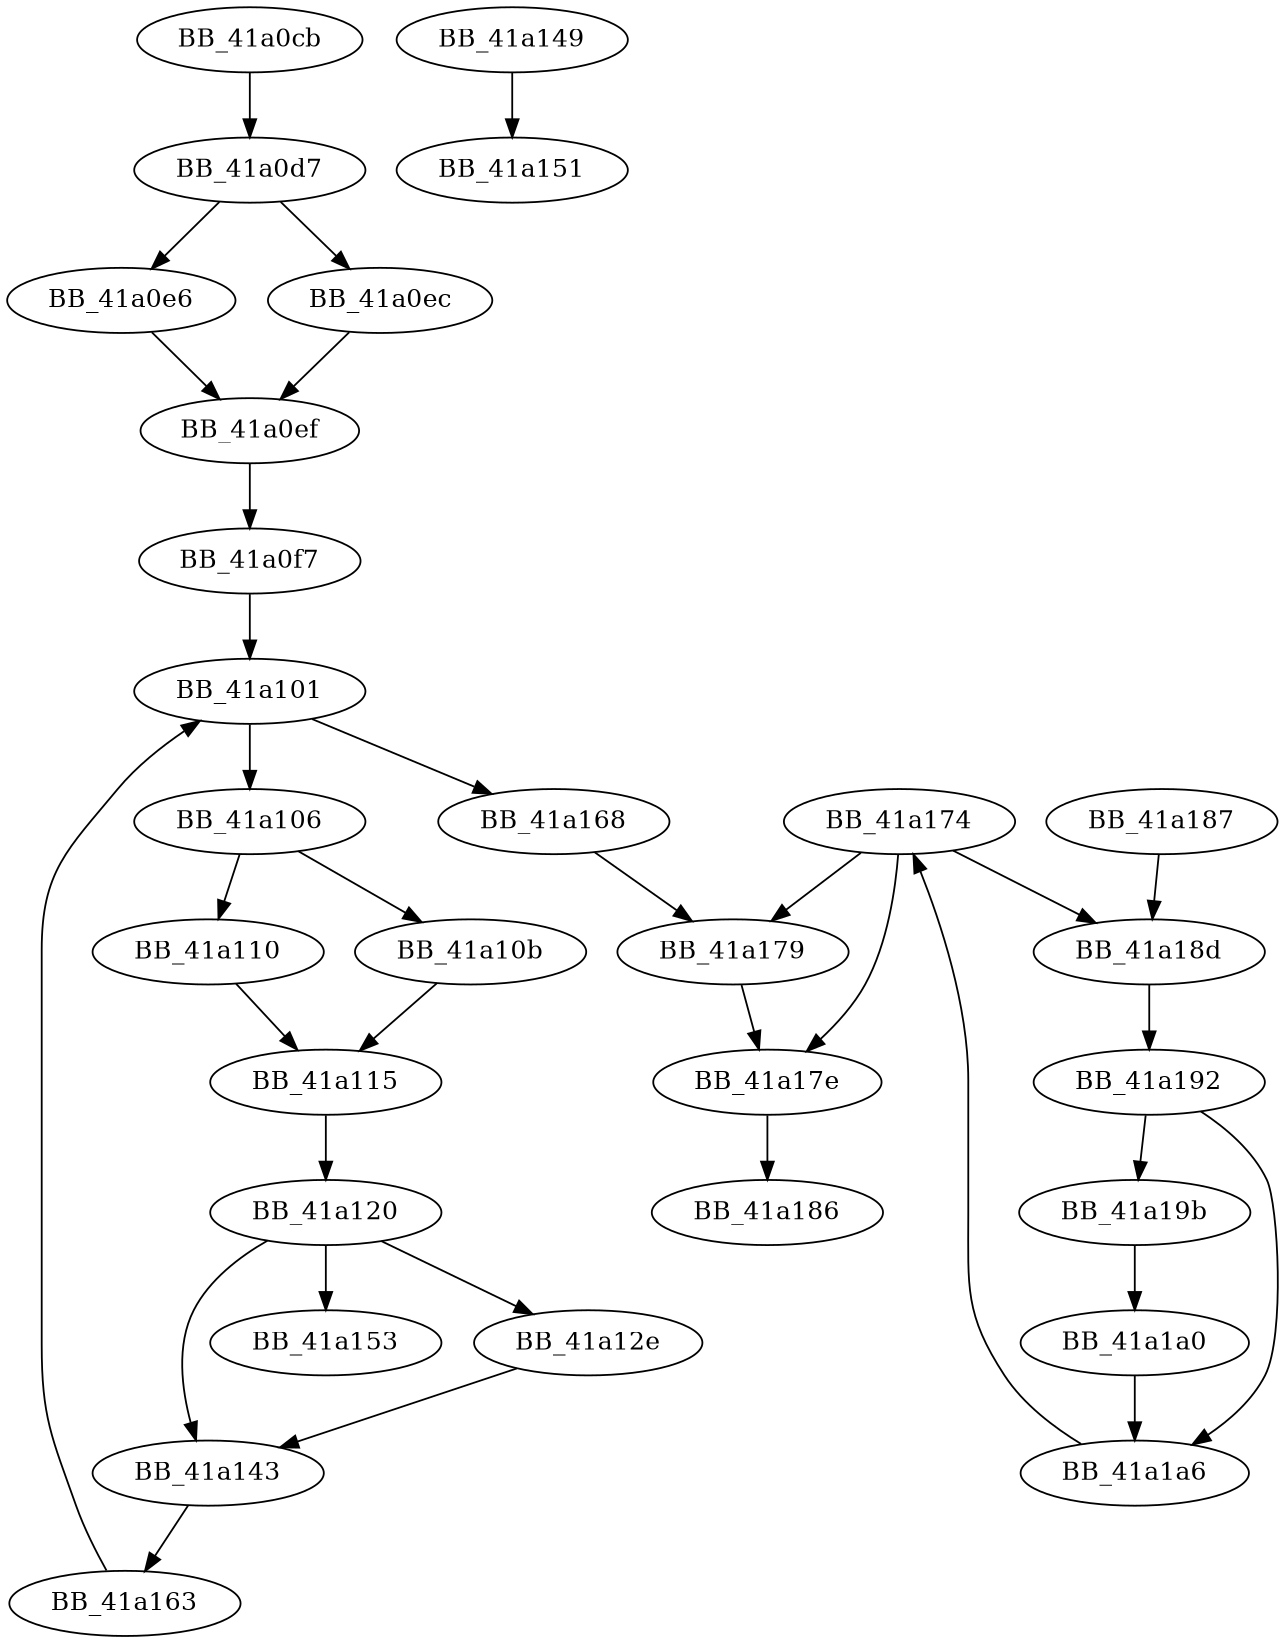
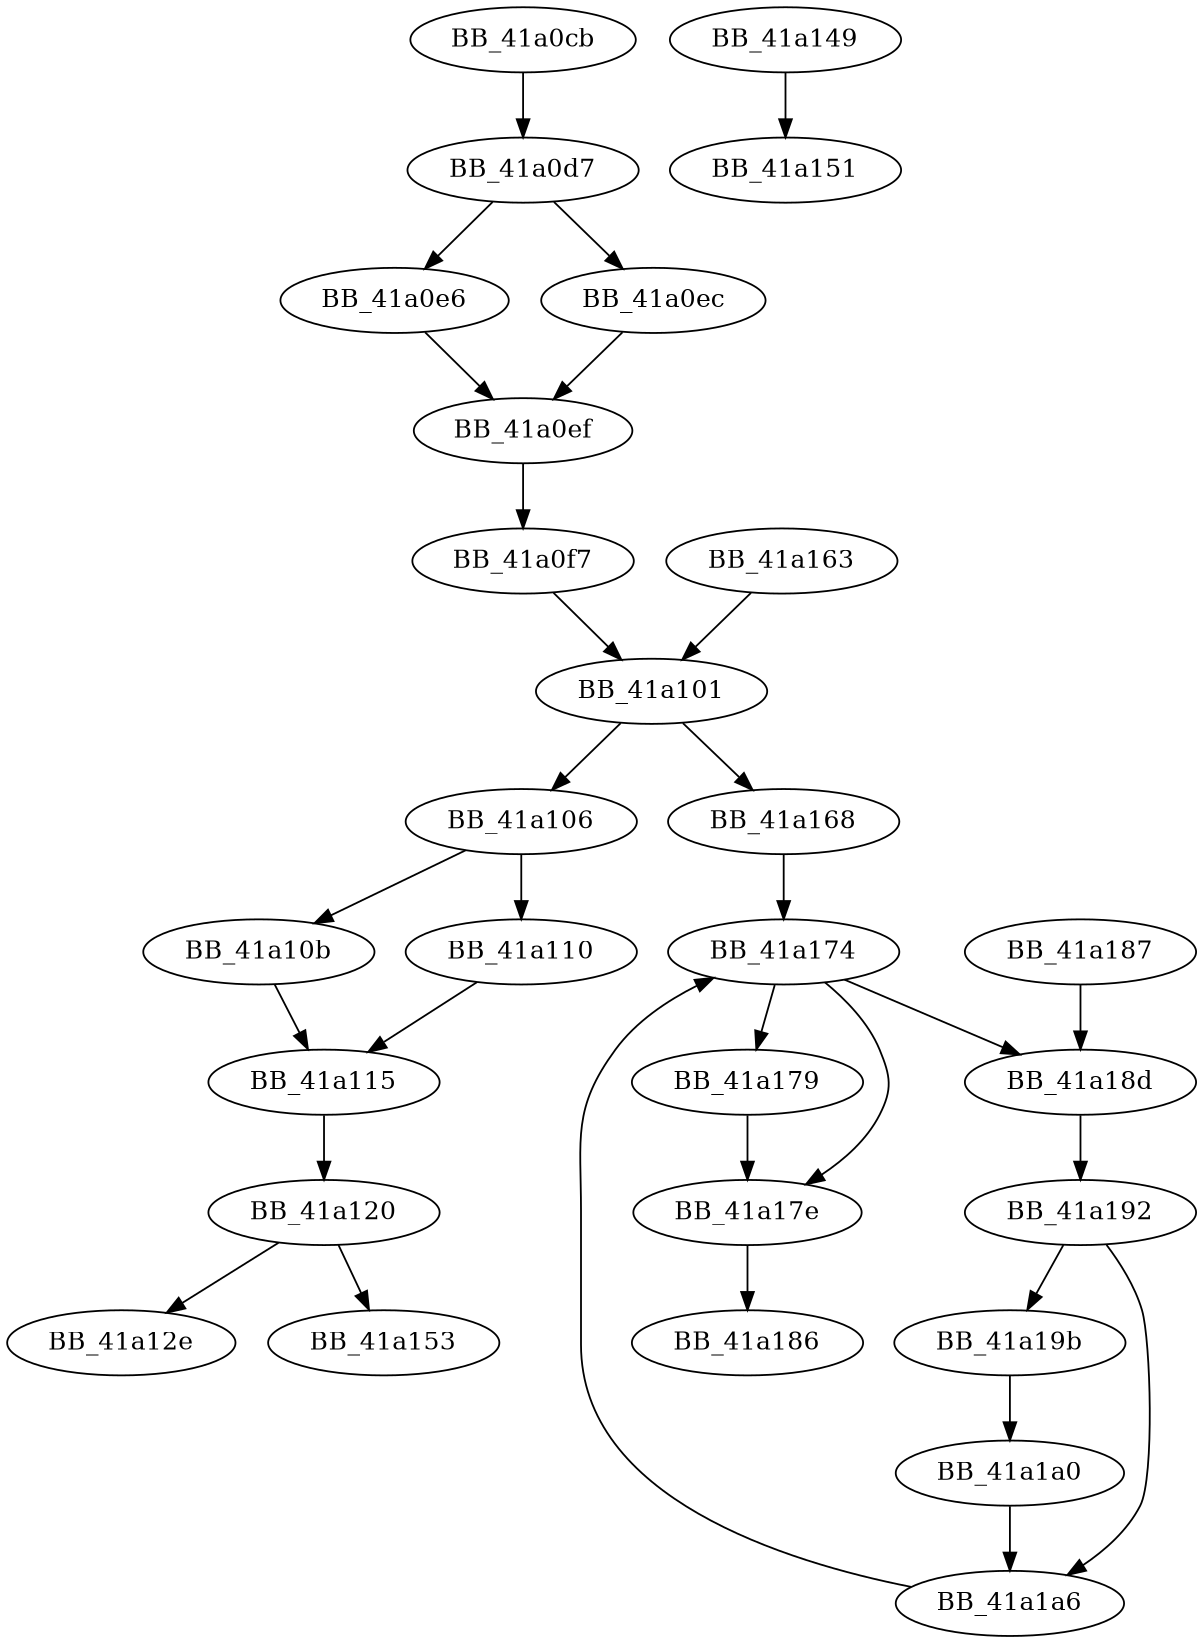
  digraph {
    BB_41a0cb
    BB_41a0d7
    BB_41a0e6
    BB_41a0ec
    BB_41a0ef
    BB_41a0f7
    BB_41a101
    BB_41a106
    BB_41a168
    BB_41a10b
    BB_41a110
    BB_41a174
    BB_41a115
    BB_41a179
    BB_41a17e
    BB_41a18d
    BB_41a120
    BB_41a12e
-   BB_41a143
    BB_41a153
    BB_41a163
    BB_41a149
    BB_41a151
    BB_41a186
    BB_41a192
    BB_41a19b
    BB_41a1a6
    BB_41a187
    BB_41a1a0
    BB_41a0cb -> BB_41a0d7
    BB_41a0d7 -> BB_41a0e6
    BB_41a0d7 -> BB_41a0ec
    BB_41a0e6 -> BB_41a0ef
    BB_41a0ec -> BB_41a0ef
    BB_41a0ef -> BB_41a0f7
    BB_41a0f7 -> BB_41a101
    BB_41a101 -> BB_41a106
    BB_41a101 -> BB_41a168
    BB_41a106 -> BB_41a10b
    BB_41a106 -> BB_41a110
-   BB_41a168 -> BB_41a179
+   BB_41a168 -> BB_41a174
    BB_41a10b -> BB_41a115
    BB_41a110 -> BB_41a115
    BB_41a174 -> BB_41a179
    BB_41a174 -> BB_41a17e
    BB_41a174 -> BB_41a18d
    BB_41a115 -> BB_41a120
    BB_41a179 -> BB_41a17e
    BB_41a17e -> BB_41a186
    BB_41a18d -> BB_41a192
    BB_41a120 -> BB_41a12e
-   BB_41a120 -> BB_41a143
    BB_41a120 -> BB_41a153
-   BB_41a12e -> BB_41a143
-   BB_41a143 -> BB_41a163
    BB_41a163 -> BB_41a101
    BB_41a149 -> BB_41a151
    BB_41a192 -> BB_41a19b
    BB_41a192 -> BB_41a1a6
    BB_41a19b -> BB_41a1a0
    BB_41a1a6 -> BB_41a174
    BB_41a187 -> BB_41a18d
    BB_41a1a0 -> BB_41a1a6
  }
